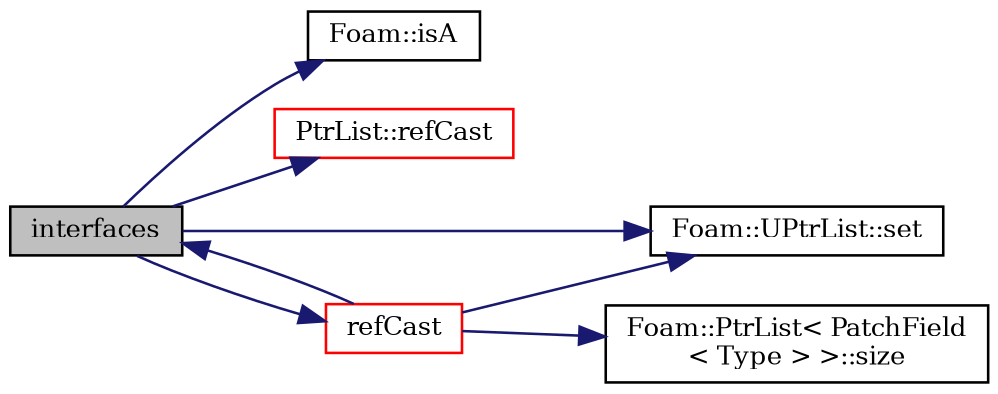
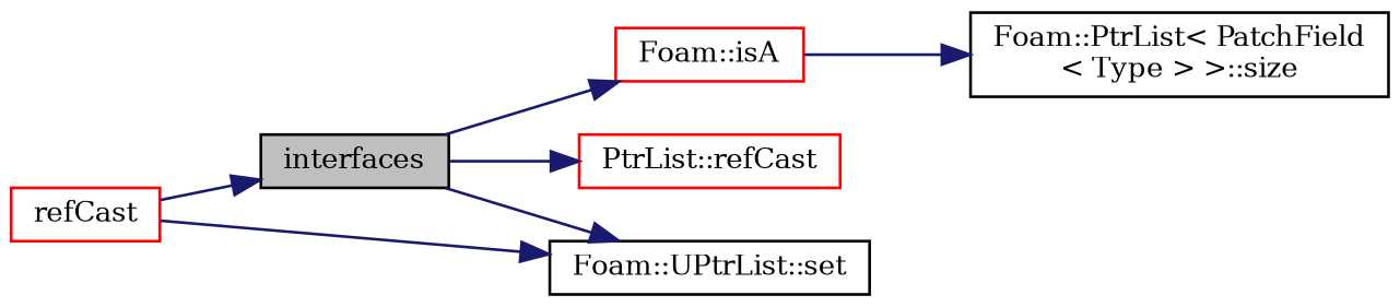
  digraph {
    fontname="DejaVu Serif"
    rankdir=LR
    node [color=black fontname="DejaVu Serif" fontsize=10 shape=record]
    edge [color=midnightblue fontname="DejaVu Serif" fontsize=10 labelfontname=Helvetica labelfontsize=10 style=solid]
    n1 [fillcolor=grey75 fontcolor=black height=0.2 label=interfaces style=filled width=0.4]
-   n2 [height=0.2 label="Foam::isA" width=0.4]
+   n2 [color=red height=0.2 label="Foam::isA" width=0.4]
    n3 [color=red height=0.2 label="PtrList::refCast" width=0.4]
    n4 [color=red height=0.2 label=refCast width=0.4]
    n5 [height=0.2 label="Foam::UPtrList::set" width=0.4]
    n6 [height=0.2 label="Foam::PtrList\< PatchField\l\< Type \> \>::size" width=0.4]
    n1 -> n2
    n1 -> n3
-   n1 -> n4
    n1 -> n5
    n4 -> n1
    n4 -> n5
-   n4 -> n6
+   n2 -> n6
  }
